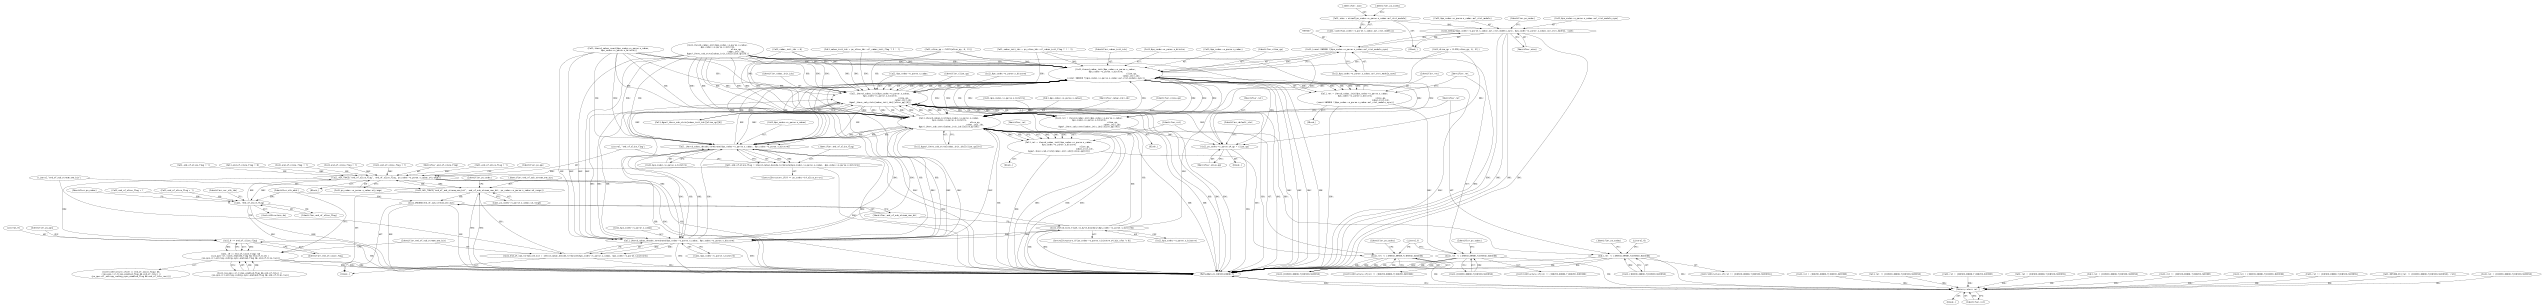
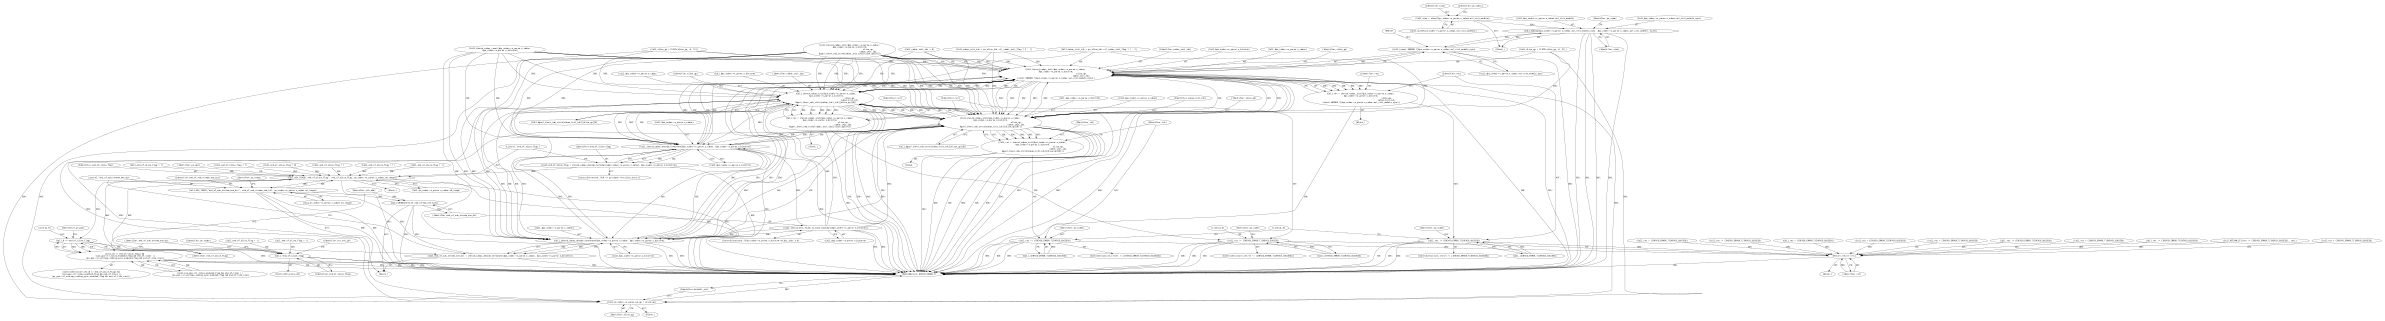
  digraph {
    fontname="Roboto Mono"
    node [fontname="Roboto Mono"]
    edge [fontname="Roboto Mono"]
    n1 [label="(Call,memcpy(&ps_codec->s_parse.s_cabac.au1_ctxt_models_sync, &ps_codec->s_parse.s_cabac.au1_ctxt_models, size))"]
    n2 [label="(Call,(const UWORD8 *)&ps_codec->s_parse.s_cabac.au1_ctxt_models_sync)"]
    n3 [label="(Block,)"]
    n4 [label="(MethodReturn,IHEVCD_ERROR_T)"]
    n5 [label="(Identifier,size)"]
    n6 [label="(Call,ihevcd_cabac_init(&ps_codec->s_parse.s_cabac,\n &ps_codec->s_parse.s_bitstrm,\n                                            slice_qp,\n                                            cabac_init_idc,\n (const UWORD8 *)&ps_codec->s_parse.s_cabac.au1_ctxt_models_sync))"]
    n7 [label="(Call,&ps_codec->s_parse.s_cabac.au1_ctxt_models_sync)"]
    n8 [label="(Return,return ret;)"]
    n9 [label="(Call,ihevcd_cabac_init(&ps_codec->s_parse.s_cabac,\n &ps_codec->s_parse.s_bitstrm,\n                                        slice_qp,\n                                        cabac_init_idc,\n &gau1_ihevc_cab_ctxts[cabac_init_idc][slice_qp][0]))"]
    n10 [label="(Call,ps_codec->s_parse.u4_qp = slice_qp)"]
    n11 [label="(Call,ihevcd_cabac_init(&ps_codec->s_parse.s_cabac,\n &ps_codec->s_parse.s_bitstrm,\n                                            slice_qp,\n                                            cabac_init_idc,\n &gau1_ihevc_cab_ctxts[cabac_init_idc][slice_qp][0]))"]
    n12 [label="(Call,ihevcd_cabac_decode_terminate(&ps_codec->s_parse.s_cabac, &ps_codec->s_parse.s_bitstrm))"]
    n13 [label="(Call,ihevcd_cabac_decode_terminate(&ps_codec->s_parse.s_cabac, &ps_codec->s_parse.s_bitstrm))"]
    n14 [label="(Call,ret = ihevcd_cabac_init(&ps_codec->s_parse.s_cabac,\n &ps_codec->s_parse.s_bitstrm,\n                                            slice_qp,\n                                            cabac_init_idc,\n (const UWORD8 *)&ps_codec->s_parse.s_cabac.au1_ctxt_models_sync))"]
    n15 [label="(Call,size = sizeof(ps_codec->s_parse.s_cabac.au1_ctxt_models))"]
    n16 [label="(Call,sizeof(ps_codec->s_parse.s_cabac.au1_ctxt_models))"]
    n17 [label="(Call,ret = ihevcd_cabac_init(&ps_codec->s_parse.s_cabac,\n &ps_codec->s_parse.s_bitstrm,\n                                        slice_qp,\n                                        cabac_init_idc,\n &gau1_ihevc_cab_ctxts[cabac_init_idc][slice_qp][0]))"]
    n18 [label="(Call,&gau1_ihevc_cab_ctxts[cabac_init_idc][slice_qp][0])"]
    n19 [label="(Identifier,slice_qp)"]
    n20 [label="(Block,)"]
    n21 [label="(Call,ret = ihevcd_cabac_init(&ps_codec->s_parse.s_cabac,\n &ps_codec->s_parse.s_bitstrm,\n                                            slice_qp,\n                                            cabac_init_idc,\n &gau1_ihevc_cab_ctxts[cabac_init_idc][slice_qp][0]))"]
    n22 [label="(Call,&gau1_ihevc_cab_ctxts[cabac_init_idc][slice_qp][0])"]
    n23 [label="(Call,end_of_slice_flag = ihevcd_cabac_decode_terminate(&ps_codec->s_parse.s_cabac, &ps_codec->s_parse.s_bitstrm))"]
    n24 [label="(Call,&ps_codec->s_parse.s_bitstrm)"]
    n25 [label="(Call,end_of_sub_stream_one_bit = ihevcd_cabac_decode_terminate(&ps_codec->s_parse.s_cabac, &ps_codec->s_parse.s_bitstrm))"]
    n26 [label="(Call,ihevcd_bits_flush_to_byte_boundary(&ps_codec->s_parse.s_bitstrm))"]
    n27 [label="(Call,&ps_codec->s_parse.s_bitstrm)"]
    n28 [label="(Call,ret != (IHEVCD_ERROR_T)IHEVCD_SUCCESS)"]
    n29 [label="(Block,)"]
    n30 [label="(Call,ret != (IHEVCD_ERROR_T)IHEVCD_SUCCESS)"]
    n31 [label="(Block,)"]
    n32 [label="(ControlStructure,if(ret != (IHEVCD_ERROR_T)IHEVCD_SUCCESS))"]
    n33 [label="(Call,(IHEVCD_ERROR_T)IHEVCD_SUCCESS)"]
    n34 [label="(Block,)"]
    n35 [label="(Identifier,ret)"]
    n36 [label="(Call,ret != (IHEVCD_ERROR_T)IHEVCD_SUCCESS)"]
    n37 [label="(Block,)"]
    n38 [label="(Call,(IHEVCD_ERROR_T)IHEVCD_SUCCESS)"]
    n39 [label="(ControlStructure,if(ret != (IHEVCD_ERROR_T)IHEVCD_SUCCESS))"]
    n40 [label="(Call,AEV_TRACE(\"end_of_slice_flag\", end_of_slice_flag, ps_codec->s_parse.s_cabac.u4_range))"]
    n41 [label="(ControlStructure,if(0 == ps_codec->i4_slice_error))"]
    n42 [label="(Call,0 == end_of_slice_flag)"]
    n43 [label="(Call,!end_of_slice_flag)"]
    n44 [label="(Call,AEV_TRACE(\"end_of_sub_stream_one_bit\", end_of_sub_stream_one_bit, ps_codec->s_parse.s_cabac.u4_range))"]
    n45 [label="(Block,)"]
    n46 [label="(Call,ps_codec->s_parse.s_cabac.u4_range)"]
    n47 [label="(Call,(0 == end_of_slice_flag) &&\n ((ps_pps->i1_tiles_enabled_flag && end_of_tile) ||\n (ps_pps->i1_entropy_coding_sync_enabled_flag && end_of_tile_row)))"]
    n48 [label="(Identifier,end_of_slice_flag)"]
    n49 [label="(ControlStructure,do)"]
    n50 [label="(Identifier,end_of_slice_flag)"]
    n51 [label="(Call,UNUSED(end_of_sub_stream_one_bit))"]
    n52 [label="(Block,)"]
    n53 [label="(Call,ps_codec->s_parse.s_cabac.u4_range)"]
    n54 [label="(Call,(ps_pps->i1_tiles_enabled_flag && end_of_tile) ||\n (ps_pps->i1_entropy_coding_sync_enabled_flag && end_of_tile_row))"]
    n55 [label="(ControlStructure,if((0 == end_of_slice_flag) &&\n ((ps_pps->i1_tiles_enabled_flag && end_of_tile) ||\n (ps_pps->i1_entropy_coding_sync_enabled_flag && end_of_tile_row))))"]
    n56 [label="(Identifier,end_of_sub_stream_one_bit)"]
    n57 [label="(ControlStructure,if(ps_codec->s_parse.s_bitstrm.u4_bit_ofst % 8))"]
    n58 [label="(Call,&ps_codec->s_parse.s_bitstrm)"]
    n59 [label="(Call,(IHEVCD_ERROR_T)IHEVCD_SUCCESS)"]
    n60 [label="(ControlStructure,if(ret != (IHEVCD_ERROR_T)IHEVCD_SUCCESS))"]
    n61 [label="(Identifier,cabac_init_idc)"]
    n62 [label="(Call,end_of_slice_flag = 0)"]
    n63 [label="(Call,ret = (IHEVCD_ERROR_T)IHEVCD_SUCCESS)"]
    n64 [label="(Call,ret != (IHEVCD_ERROR_T)IHEVCD_SUCCESS)"]
    n65 [label="(Call,end_of_slice_flag = 1)"]
    n66 [label="(Call,end_of_slice_flag = 1)"]
    n67 [label="(Call,&ps_codec->s_parse.s_cabac)"]
    n68 [label="(Call,&ps_codec->s_parse.s_bitstrm)"]
    n69 [label="(Call,ret = (IHEVCD_ERROR_T)IHEVCD_SUCCESS)"]
    n70 [label="(Identifier,ps_codec)"]
    n71 [label="(Call,end_of_slice_flag = 1)"]
    n72 [label="(Call,&ps_codec->s_parse.s_cabac)"]
    n73 [label="(Identifier,size)"]
    n74 [label="(Literal,0)"]
    n75 [label="(Call,&ps_codec->s_parse.s_cabac.au1_ctxt_models_sync)"]
    n76 [label="(Call,ret = (IHEVCD_ERROR_T)IHEVCD_SUCCESS)"]
    n77 [label="(Identifier,ret)"]
    n78 [label="(Identifier,ps_codec)"]
    n79 [label="(Call,cabac_init_idc = 0)"]
    n80 [label="(Identifier,end_of_sub_stream_one_bit)"]
    n81 [label="(Identifier,end_of_sub_stream_one_bit)"]
    n82 [label="(Literal,0)"]
    n83 [label="(Call,ret = (IHEVCD_ERROR_T)IHEVCD_SUCCESS)"]
    n84 [label="(Call,ret != (IHEVCD_ERROR_T)IHEVCD_SUCCESS)"]
    n85 [label="(Identifier,end_of_slice_flag)"]
    n86 [label="(Call,ihevcd_cabac_init(&ps_codec->s_parse.s_cabac,\n &ps_codec->s_parse.s_bitstrm,\n                                slice_qp,\n                                cabac_init_idc,\n &gau1_ihevc_cab_ctxts[cabac_init_idc][slice_qp][0]))"]
    n87 [label="(Literal,\"end_of_slice_flag\")"]
    n88 [label="(Identifier,slice_qp)"]
    n89 [label="(Identifier,ps_pps)"]
    n90 [label="(Call,&ps_codec->s_parse.s_cabac.au1_ctxt_models)"]
    n91 [label="(Call,&ps_codec->s_parse.s_bitstrm)"]
    n92 [label="(Call,ret = (IHEVCD_ERROR_T)IHEVCD_SUCCESS)"]
    n93 [label="(Identifier,ctb_addr)"]
    n94 [label="(Identifier,ps_codec)"]
    n95 [label="(Call,ret != (IHEVCD_ERROR_T)IHEVCD_SUCCESS)"]
    n96 [label="(Call,&ps_codec->s_parse.s_cabac)"]
    n97 [label="(Identifier,ps_codec)"]
    n98 [label="(Call,cabac_init_idc = ps_slice_hdr->i1_cabac_init_flag ? 2 : 1)"]
    n99 [label="(Identifier,ret)"]
    n100 [label="(Identifier,default_ctxt)"]
    n101 [label="(Call,end_of_slice_flag = 1)"]
    n102 [label="(Identifier,end_of_slice_flag)"]
    n103 [label="(Call,end_of_slice_flag = 1)"]
    n104 [label="(Identifier,ret)"]
    n105 [label="(Identifier,cur_ctb_idx)"]
    n106 [label="(Identifier,cabac_init_idc)"]
    n107 [label="(Call,slice_qp = CLIP3(slice_qp, 0, 51))"]
    n108 [label="(Call,&ps_codec->s_parse.s_bitstrm)"]
    n109 [label="(Call,ihevcd_cabac_reset(&ps_codec->s_parse.s_cabac,\n &ps_codec->s_parse.s_bitstrm))"]
    n110 [label="(Identifier,cabac_init_idc)"]
    n111 [label="(Identifier,ret)"]
    n112 [label="(Identifier,ret)"]
    n113 [label="(Identifier,slice_qp)"]
    n114 [label="(Call,&ps_codec->s_parse.s_cabac)"]
    n115 [label="(Call,&ps_codec->s_parse.s_cabac)"]
    n116 [label="(Call,end_of_slice_flag = 1)"]
    n117 [label="(Call,cabac_init_idc = ps_slice_hdr->i1_cabac_init_flag ? 1 : 2)"]
    n118 [label="(Call,RETURN_IF((ret != (IHEVCD_ERROR_T)IHEVCD_SUCCESS), ret))"]
    n119 [label="(Literal,\"end_of_sub_stream_one_bit\")"]
    n120 [label="(Call,ret = (IHEVCD_ERROR_T)IHEVCD_SUCCESS)"]
    n121 [label="(Identifier,ps_codec)"]
    n122 [label="(Call,slice_qp = CLIP3(slice_qp, 0, 51))"]
    n123 [label="(Identifier,slice_qp)"]
    n124 [label="(Identifier,ps_pps)"]
    n125 [label="(Identifier,ps_codec)"]
    n126 [label="(Identifier,ps_codec)"]
    n127 [label="(Call,end_of_slice_flag = 1)"]
    n128 [label="(Identifier,ret)"]
    n129 [label="(Literal,0)"]
    1001637
    n1 -> n2 [label="DDG: "]
    n1 -> n3 [label="AST: "]
    n1 -> n4 [label="DDG: "]
    n1 -> n4 [label="DDG: "]
    n1 -> n4 [label="DDG: "]
    n1 -> n4 [label="DDG: "]
    n1 -> n5 [label="CFG: "]
    n2 -> n1 [label="DDG: "]
    n2 -> n4 [label="DDG: "]
    n2 -> n6 [label="AST: "]
    n2 -> n6 [label="DDG: "]
    n2 -> n7 [label="CFG: "]
-   n4 -> n8 [label="CFG: "]
+   n4 -> n100 [label="CFG: "]
    n5 -> n1 [label="AST: "]
    n6 -> n2 [label="CFG: "]
    n6 -> n4 [label="DDG: "]
    n6 -> n4 [label="DDG: "]
    n6 -> n4 [label="DDG: "]
    n6 -> n4 [label="DDG: "]
    n6 -> n4 [label="DDG: "]
    n6 -> n9 [label="DDG: "]
    n6 -> n9 [label="DDG: "]
    n6 -> n9 [label="DDG: "]
    n6 -> n10 [label="DDG: "]
    n6 -> n11 [label="DDG: "]
    n6 -> n11 [label="DDG: "]
    n6 -> n11 [label="DDG: "]
    n6 -> n11 [label="DDG: "]
    n6 -> n12 [label="DDG: "]
    n6 -> n12 [label="DDG: "]
    n6 -> n13 [label="DDG: "]
    n6 -> n13 [label="DDG: "]
    n6 -> n14 [label="AST: "]
    n6 -> n14 [label="DDG: "]
    n6 -> n14 [label="DDG: "]
    n6 -> n14 [label="DDG: "]
    n6 -> n14 [label="DDG: "]
    n6 -> n14 [label="DDG: "]
    n7 -> n2 [label="AST: "]
    n8 -> n4 [label="DDG: "]
    n8 -> n34 [label="AST: "]
    n8 -> n35 [label="CFG: "]
    n9 -> n4 [label="DDG: "]
    n9 -> n4 [label="DDG: "]
    n9 -> n4 [label="DDG: "]
    n9 -> n4 [label="DDG: "]
    n9 -> n4 [label="DDG: "]
    n9 -> n6 [label="DDG: "]
    n9 -> n6 [label="DDG: "]
    n9 -> n6 [label="DDG: "]
    n9 -> n6 [label="DDG: "]
    n9 -> n10 [label="DDG: "]
    n9 -> n11 [label="DDG: "]
    n9 -> n11 [label="DDG: "]
    n9 -> n11 [label="DDG: "]
    n9 -> n11 [label="DDG: "]
    n9 -> n11 [label="DDG: "]
    n9 -> n12 [label="DDG: "]
    n9 -> n12 [label="DDG: "]
    n9 -> n13 [label="DDG: "]
    n9 -> n13 [label="DDG: "]
    n9 -> n17 [label="AST: "]
    n9 -> n17 [label="DDG: "]
    n9 -> n17 [label="DDG: "]
    n9 -> n17 [label="DDG: "]
    n9 -> n17 [label="DDG: "]
    n9 -> n17 [label="DDG: "]
    n9 -> n18 [label="CFG: "]
    n10 -> n4 [label="DDG: "]
    n10 -> n19 [label="CFG: "]
    n10 -> n20 [label="AST: "]
    n11 -> n4 [label="DDG: "]
    n11 -> n4 [label="DDG: "]
    n11 -> n4 [label="DDG: "]
    n11 -> n4 [label="DDG: "]
    n11 -> n4 [label="DDG: "]
    n11 -> n6 [label="DDG: "]
    n11 -> n6 [label="DDG: "]
    n11 -> n6 [label="DDG: "]
    n11 -> n6 [label="DDG: "]
    n11 -> n9 [label="DDG: "]
    n11 -> n9 [label="DDG: "]
    n11 -> n9 [label="DDG: "]
    n11 -> n9 [label="DDG: "]
    n11 -> n10 [label="DDG: "]
    n11 -> n12 [label="DDG: "]
    n11 -> n12 [label="DDG: "]
    n11 -> n13 [label="DDG: "]
    n11 -> n13 [label="DDG: "]
    n11 -> n21 [label="AST: "]
    n11 -> n21 [label="DDG: "]
    n11 -> n21 [label="DDG: "]
    n11 -> n21 [label="DDG: "]
    n11 -> n21 [label="DDG: "]
    n11 -> n21 [label="DDG: "]
    n11 -> n22 [label="CFG: "]
    n12 -> n4 [label="DDG: "]
    n12 -> n4 [label="DDG: "]
    n12 -> n6 [label="DDG: "]
    n12 -> n6 [label="DDG: "]
    n12 -> n9 [label="DDG: "]
    n12 -> n9 [label="DDG: "]
    n12 -> n11 [label="DDG: "]
    n12 -> n11 [label="DDG: "]
    n12 -> n13 [label="DDG: "]
    n12 -> n13 [label="DDG: "]
    n12 -> n23 [label="AST: "]
    n12 -> n23 [label="DDG: "]
    n12 -> n23 [label="DDG: "]
    n12 -> n24 [label="CFG: "]
    n13 -> n4 [label="DDG: "]
    n13 -> n4 [label="DDG: "]
    n13 -> n6 [label="DDG: "]
    n13 -> n6 [label="DDG: "]
    n13 -> n9 [label="DDG: "]
    n13 -> n9 [label="DDG: "]
    n13 -> n11 [label="DDG: "]
    n13 -> n11 [label="DDG: "]
    n13 -> n12 [label="DDG: "]
    n13 -> n12 [label="DDG: "]
    n13 -> n25 [label="AST: "]
    n13 -> n25 [label="DDG: "]
    n13 -> n25 [label="DDG: "]
    n13 -> n26 [label="DDG: "]
    n13 -> n27 [label="CFG: "]
    n14 -> n4 [label="DDG: "]
    n14 -> n6 [label="CFG: "]
    n14 -> n28 [label="DDG: "]
    n14 -> n29 [label="AST: "]
    n15 -> n1 [label="DDG: "]
    n15 -> n3 [label="AST: "]
    n15 -> n16 [label="CFG: "]
    n16 -> n15 [label="AST: "]
    n17 -> n4 [label="DDG: "]
    n17 -> n9 [label="CFG: "]
    n17 -> n30 [label="DDG: "]
    n17 -> n31 [label="AST: "]
    n18 -> n9 [label="AST: "]
    n19 -> n10 [label="AST: "]
    n21 -> n4 [label="DDG: "]
    n21 -> n11 [label="CFG: "]
    n21 -> n36 [label="DDG: "]
    n21 -> n37 [label="AST: "]
    n22 -> n11 [label="AST: "]
    n23 -> n4 [label="DDG: "]
    n23 -> n12 [label="CFG: "]
    n23 -> n40 [label="DDG: "]
    n23 -> n41 [label="AST: "]
    n24 -> n12 [label="AST: "]
    n25 -> n4 [label="DDG: "]
    n25 -> n13 [label="CFG: "]
    n25 -> n44 [label="DDG: "]
    n25 -> n52 [label="AST: "]
    n26 -> n4 [label="DDG: "]
    n26 -> n4 [label="DDG: "]
    n26 -> n6 [label="DDG: "]
    n26 -> n9 [label="DDG: "]
    n26 -> n11 [label="DDG: "]
    n26 -> n12 [label="DDG: "]
    n26 -> n13 [label="DDG: "]
    n26 -> n57 [label="AST: "]
    n26 -> n58 [label="CFG: "]
    n27 -> n13 [label="AST: "]
    n28 -> n4 [label="DDG: "]
    n28 -> n4 [label="DDG: "]
    n28 -> n4 [label="DDG: "]
    n28 -> n8 [label="DDG: "]
    n28 -> n59 [label="CFG: "]
    n28 -> n60 [label="AST: "]
    n30 -> n4 [label="DDG: "]
    n30 -> n4 [label="DDG: "]
    n30 -> n4 [label="DDG: "]
    n30 -> n8 [label="DDG: "]
    n30 -> n32 [label="AST: "]
    n30 -> n33 [label="CFG: "]
    n33 -> n30 [label="AST: "]
    n33 -> n30 [label="DDG: "]
    n35 -> n8 [label="AST: "]
    n35 -> n8 [label="DDG: "]
    n36 -> n4 [label="DDG: "]
    n36 -> n4 [label="DDG: "]
    n36 -> n4 [label="DDG: "]
    n36 -> n8 [label="DDG: "]
    n36 -> n38 [label="CFG: "]
    n36 -> n39 [label="AST: "]
    n38 -> n36 [label="AST: "]
    n38 -> n36 [label="DDG: "]
    n40 -> n4 [label="DDG: "]
    n40 -> n4 [label="DDG: "]
    n40 -> n4 [label="DDG: "]
    n40 -> n42 [label="DDG: "]
    n40 -> n43 [label="DDG: "]
    n40 -> n44 [label="DDG: "]
    n40 -> n45 [label="AST: "]
    n40 -> n46 [label="CFG: "]
    n42 -> n4 [label="DDG: "]
-   n93 -> n43 [label="DDG: "]
+   n42 -> n43 [label="DDG: "]
    n42 -> n47 [label="AST: "]
    n42 -> n47 [label="DDG: "]
    n42 -> n47 [label="DDG: "]
    n42 -> n48 [label="CFG: "]
    n43 -> n4 [label="DDG: "]
    n43 -> n4 [label="DDG: "]
    n43 -> n40 [label="DDG: "]
    n43 -> n49 [label="AST: "]
    n43 -> n50 [label="CFG: "]
    n44 -> n4 [label="DDG: "]
    n44 -> n4 [label="DDG: "]
    n44 -> n40 [label="DDG: "]
    n44 -> n51 [label="DDG: "]
    n44 -> n52 [label="AST: "]
    n44 -> n53 [label="CFG: "]
    n46 -> n40 [label="AST: "]
    n47 -> n4 [label="DDG: "]
    n47 -> n4 [label="DDG: "]
    n47 -> n4 [label="DDG: "]
    n47 -> n42 [label="CFG: "]
    n47 -> n54 [label="CFG: "]
    n47 -> n55 [label="AST: "]
    n48 -> n42 [label="AST: "]
    n50 -> n43 [label="AST: "]
    n51 -> n4 [label="DDG: "]
    n51 -> n4 [label="DDG: "]
    n51 -> n52 [label="AST: "]
    n51 -> n56 [label="CFG: "]
    n53 -> n44 [label="AST: "]
    n54 -> n47 [label="AST: "]
    n54 -> n47 [label="DDG: "]
    n54 -> n47 [label="DDG: "]
    n56 -> n26 [label="CFG: "]
    n56 -> n51 [label="AST: "]
    n58 -> n26 [label="AST: "]
    n59 -> n28 [label="AST: "]
    n59 -> n28 [label="DDG: "]
    n61 -> n6 [label="AST: "]
    n62 -> n40 [label="DDG: "]
    n63 -> n8 [label="DDG: "]
    n64 -> n8 [label="DDG: "]
    n65 -> n40 [label="DDG: "]
    n66 -> n40 [label="DDG: "]
    n67 -> n13 [label="AST: "]
    n68 -> n11 [label="AST: "]
    n69 -> n8 [label="DDG: "]
    n70 -> n1 [label="CFG: "]
    n71 -> n40 [label="DDG: "]
    n72 -> n9 [label="AST: "]
    n73 -> n15 [label="AST: "]
    n74 -> n30 [label="CFG: "]
    n75 -> n1 [label="AST: "]
    n76 -> n8 [label="DDG: "]
    n77 -> n14 [label="AST: "]
    n78 -> n28 [label="CFG: "]
    n79 -> n6 [label="DDG: "]
    n79 -> n9 [label="DDG: "]
    n79 -> n11 [label="DDG: "]
    n80 -> n25 [label="AST: "]
    n80 -> n47 [label="CFG: "]
    n81 -> n44 [label="AST: "]
    n82 -> n42 [label="AST: "]
    n83 -> n8 [label="DDG: "]
    n84 -> n8 [label="DDG: "]
    n85 -> n40 [label="AST: "]
    n86 -> n6 [label="DDG: "]
    n86 -> n6 [label="DDG: "]
    n86 -> n6 [label="DDG: "]
    n86 -> n6 [label="DDG: "]
    n86 -> n9 [label="DDG: "]
    n86 -> n9 [label="DDG: "]
    n86 -> n9 [label="DDG: "]
    n86 -> n9 [label="DDG: "]
    n86 -> n10 [label="DDG: "]
    n86 -> n11 [label="DDG: "]
    n86 -> n11 [label="DDG: "]
    n86 -> n11 [label="DDG: "]
    n86 -> n11 [label="DDG: "]
    n86 -> n11 [label="DDG: "]
    n86 -> n12 [label="DDG: "]
    n86 -> n12 [label="DDG: "]
    n86 -> n13 [label="DDG: "]
    n86 -> n13 [label="DDG: "]
    n87 -> n23 [label="CFG: "]
    n87 -> n40 [label="AST: "]
    n88 -> n9 [label="AST: "]
    n89 -> n42 [label="CFG: "]
    n90 -> n1 [label="AST: "]
    n91 -> n9 [label="AST: "]
    n92 -> n8 [label="DDG: "]
    n93 -> n47 [label="CFG: "]
    n93 -> n51 [label="DDG: "]
    n94 -> n43 [label="CFG: "]
    n95 -> n8 [label="DDG: "]
    n96 -> n11 [label="AST: "]
    n97 -> n36 [label="CFG: "]
    n98 -> n6 [label="DDG: "]
    n98 -> n9 [label="DDG: "]
    n98 -> n11 [label="DDG: "]
    n99 -> n21 [label="AST: "]
    n100 -> n10 [label="CFG: "]
    n101 -> n43 [label="DDG: "]
    n102 -> n23 [label="AST: "]
    n103 -> n43 [label="DDG: "]
    n104 -> n14 [label="CFG: "]
    n104 -> n28 [label="AST: "]
    n105 -> n43 [label="CFG: "]
    n106 -> n11 [label="AST: "]
    n107 -> n6 [label="DDG: "]
    n107 -> n9 [label="DDG: "]
    n107 -> n10 [label="DDG: "]
    n107 -> n11 [label="DDG: "]
    n108 -> n6 [label="AST: "]
    n109 -> n6 [label="DDG: "]
    n109 -> n6 [label="DDG: "]
    n109 -> n9 [label="DDG: "]
    n109 -> n9 [label="DDG: "]
    n109 -> n11 [label="DDG: "]
    n109 -> n11 [label="DDG: "]
    n109 -> n12 [label="DDG: "]
    n109 -> n12 [label="DDG: "]
    n109 -> n13 [label="DDG: "]
    n109 -> n13 [label="DDG: "]
    n110 -> n9 [label="AST: "]
    n111 -> n17 [label="CFG: "]
    n111 -> n30 [label="AST: "]
    n112 -> n21 [label="CFG: "]
    n112 -> n36 [label="AST: "]
    n113 -> n11 [label="AST: "]
    n114 -> n12 [label="AST: "]
    n115 -> n6 [label="AST: "]
    n116 -> n40 [label="DDG: "]
    n117 -> n6 [label="DDG: "]
    n117 -> n9 [label="DDG: "]
    n117 -> n11 [label="DDG: "]
    n118 -> n8 [label="DDG: "]
    n119 -> n25 [label="CFG: "]
    n119 -> n44 [label="AST: "]
    n120 -> n8 [label="DDG: "]
    n121 -> n15 [label="CFG: "]
    n122 -> n6 [label="DDG: "]
    n122 -> n10 [label="DDG: "]
    n122 -> n11 [label="DDG: "]
    n123 -> n6 [label="AST: "]
    n124 -> n40 [label="CFG: "]
    n125 -> n30 [label="CFG: "]
    n126 -> n44 [label="CFG: "]
    n127 -> n40 [label="DDG: "]
    n128 -> n17 [label="AST: "]
    n129 -> n28 [label="CFG: "]
    n129 -> n36 [label="CFG: "]
    1001637 -> n2 [label="AST: "]
  }
